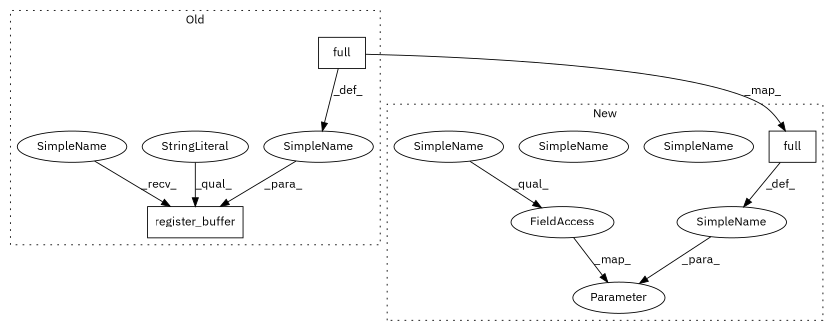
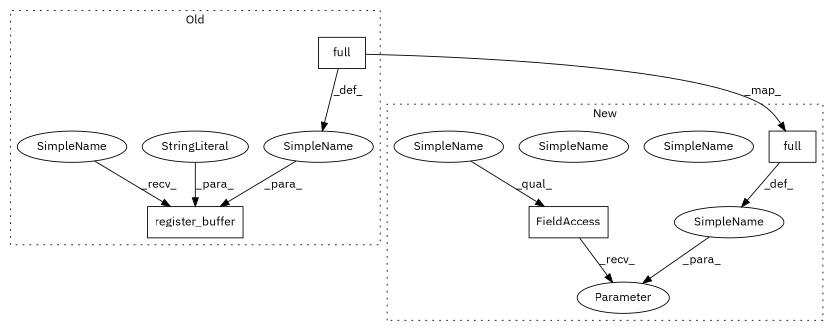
  digraph {
    fontname="IBM Plex Sans"
    node [a=42 fontname="IBM Plex Sans" l="10,1" s=240 shape=ellipse]
    edge [fontname="IBM Plex Sans"]
    n1 [a=32 label=full s="264,322" shape=box]
    n2 [a=32 l="16,1" label=register_buffer s="227,323" shape=box]
    n3 [label=SimpleName l="" s=""]
    n4 [a=45 l=14 label=StringLiteral s=243]
    n5 [l=4 label=SimpleName s=222]
    n6 [a=32 label=full s="265,323" shape=box]
    n7 [l=4 label=SimpleName s=167]
    n8 [a=32 label=Parameter s="249,324"]
-   n9 [a=22 l=8 label=FieldAccess]
+   n9 [a=22 l=8 label=FieldAccess shape=box]
    n10 [l=5 label=SimpleName]
    n11 [label=SimpleName l="" s=""]
    n12 [l=5 label=SimpleName]
    subgraph cluster_1 {
      label=Old
      style=dotted
      n1
      n2
      n3
      n4
      n5
    }
    subgraph cluster_2 {
      label=New
      style=dotted
      n6
      n7
      n8
      n9
      n10
      n11
      n12
    }
    n1 -> n3 [label=_def_]
    n1 -> n6 [label=_map_]
    n3 -> n2 [label=_para_]
-   n4 -> n2 [label=_qual_]
+   n4 -> n2 [label=_para_]
    n5 -> n2 [label=_recv_]
    n6 -> n11 [label=_def_]
-   n9 -> n8 [label=_map_]
+   n9 -> n8 [label=_recv_]
    n11 -> n8 [label=_para_]
    n12 -> n9 [label=_qual_]
  }
